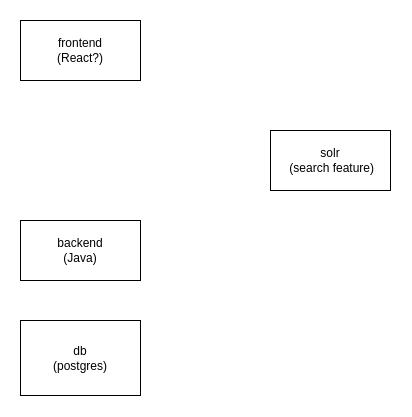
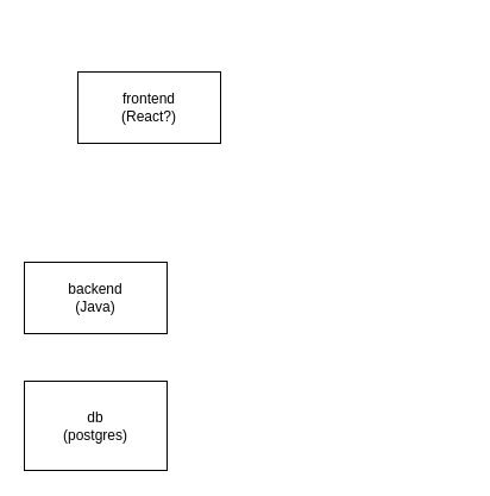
  <mxCell id="0" />
  <mxCell id="1" parent="0" />
  <mxCell id="2" value="&lt;div&gt;backend&lt;/div&gt;(Java)" style="rounded=0;whiteSpace=wrap;html=1;" vertex="1" parent="1"><mxGeometry x="20" y="220" width="120" height="60" as="geometry" /></mxCell>
- <mxCell id="3" value="&lt;div&gt;frontend&lt;/div&gt;&lt;div&gt;(React?)&lt;/div&gt;" style="rounded=0;whiteSpace=wrap;html=1;" vertex="1" parent="1"><mxGeometry x="20" y="20" width="120" height="60" as="geometry" /></mxCell>
+ <mxCell id="3" value="&lt;div&gt;frontend&lt;/div&gt;&lt;div&gt;(React?)&lt;/div&gt;" style="rounded=0;whiteSpace=wrap;html=1;" vertex="1" parent="1"><mxGeometry x="65" y="60" width="120" height="60" as="geometry" /></mxCell>
  <mxCell id="4" value="db&lt;br&gt;(postgres)" style="rounded=0;whiteSpace=wrap;html=1;" vertex="1" parent="1"><mxGeometry x="20" y="320" width="120" height="75" as="geometry" /></mxCell>
- <mxCell id="5" value="&lt;div&gt;solr&lt;/div&gt;&lt;div&gt;&amp;nbsp;(search feature)&lt;/div&gt;" style="rounded=0;whiteSpace=wrap;html=1;" vertex="1" parent="1"><mxGeometry x="270" y="130" width="120" height="60" as="geometry" /></mxCell>
